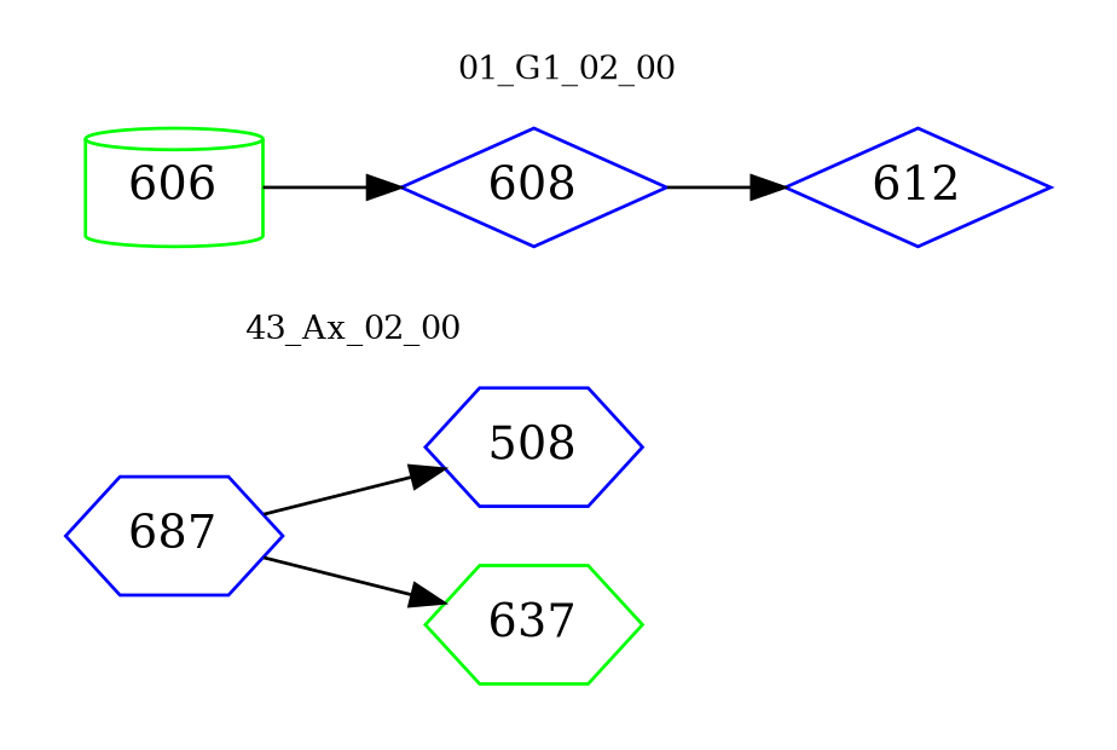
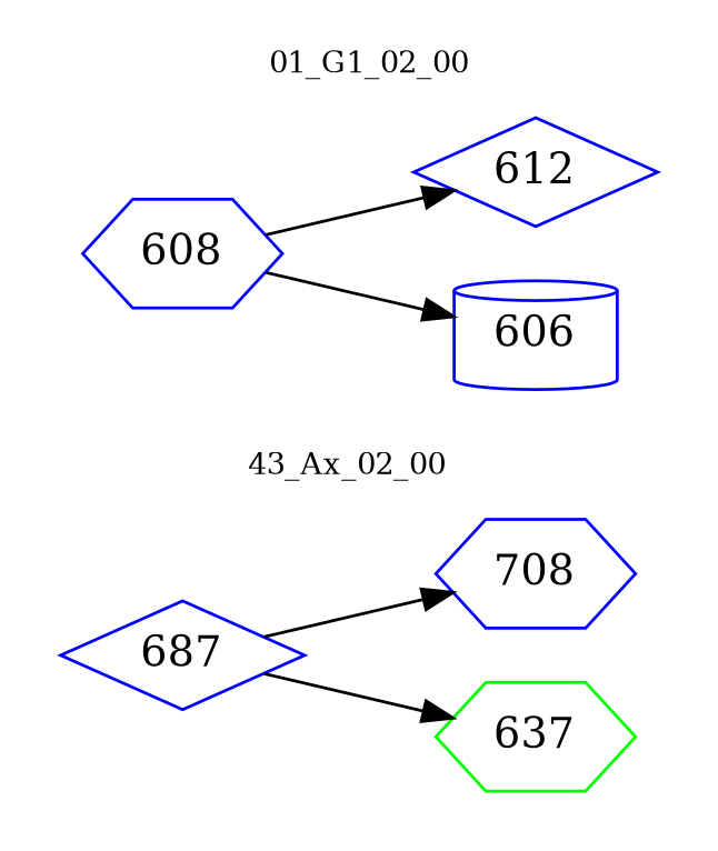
  digraph {
    rankdir=LR
    node [color=blue shape=diamond]
    edge [color=black]
-   n1 [label=687 shape=hexagon]
+   n1 [label=687]
    n2 [color=green label=637 shape=hexagon]
-   n3 [label=508 shape=hexagon]
-   n4 [label=608]
-   n5 [color=green label=606 shape=cylinder]
+   n3 [label=708 shape=hexagon]
+   n4 [label=608 shape=hexagon]
+   n5 [label=606 shape=cylinder]
    n6 [label=612]
    subgraph cluster_1 {
      color=white
      fontsize=10
      label="43_Ax_02_00"
      n1
      n2
      n3
    }
    subgraph cluster_2 {
      color=white
      fontsize=10
      label="01_G1_02_00"
      n4
      n5
      n6
    }
    n1 -> n2
    n1 -> n3
-   n5 -> n4
+   n4 -> n5
    n4 -> n6
  }
